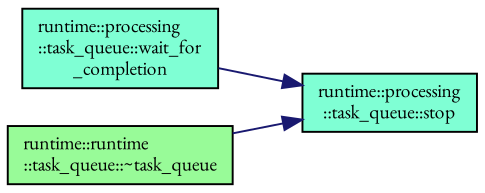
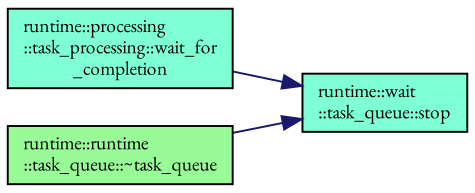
  digraph {
    fontname="EB Garamond"
    rankdir=RL
    node [color=black fillcolor=aquamarine fontname="EB Garamond" fontsize=10 shape=record style=filled]
    edge [color=midnightblue dir=back fontname="EB Garamond" fontsize=10 labelfontname=Helvetica labelfontsize=10 style=solid]
-   n1 [fontcolor=black height=0.2 label="runtime::processing\l::task_queue::stop" width=0.4]
-   n2 [height=0.2 label="runtime::processing\l::task_queue::wait_for\l_completion" width=0.4]
+   n1 [fontcolor=black height=0.2 label="runtime::wait\l::task_queue::stop" width=0.4]
+   n2 [height=0.2 label="runtime::processing\l::task_processing::wait_for\l_completion" width=0.4]
    n3 [fillcolor=palegreen height=0.2 label="runtime::runtime\l::task_queue::~task_queue" width=0.4]
    n1 -> n2
    n1 -> n3
  }
